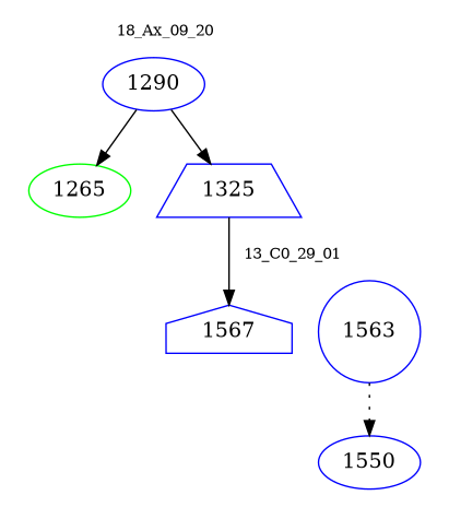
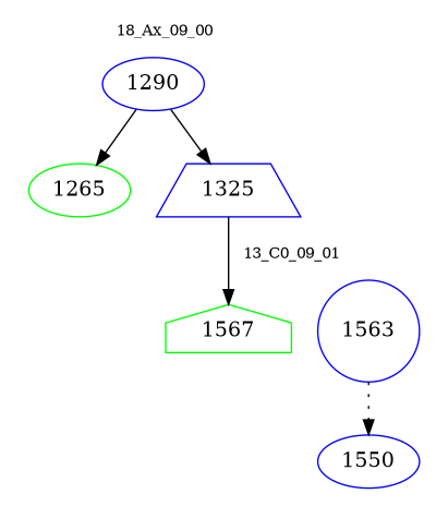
  digraph {
    node [color=blue shape=ellipse]
    edge [color=black style=solid]
    n1 [label=1290]
    n2 [color=green label=1265]
    n3 [label=1325 shape=trapezium]
    n4 [label=1563 shape=circle]
    n5 [label=1550]
-   n6 [label=1567 shape=house]
+   n6 [color=green label=1567 shape=house]
    subgraph cluster_1 {
      color=white
      fontsize=10
-     label="18_Ax_09_20"
+     label="18_Ax_09_00"
      n1
      n2
      n3
    }
    subgraph cluster_2 {
      color=white
      fontsize=10
-     label="13_C0_29_01"
+     label="13_C0_09_01"
      n4
      n5
      n6
    }
    n1 -> n2
    n1 -> n3
    n3 -> n6
    n4 -> n5 [style=dotted]
  }
